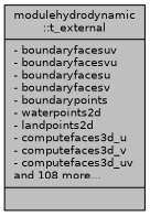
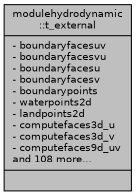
  digraph {
-   n1 [color=black fillcolor=grey75 fontcolor=black fontname=Helvetica fontsize=10 height=0.2 label="{modulehydrodynamic\l::t_external\n|- boundaryfacesuv\l- boundaryfacesvu\l- boundaryfacesu\l- boundaryfacesv\l- boundarypoints\l- waterpoints2d\l- landpoints2d\l- computefaces3d_u\l- computefaces3d_v\l- computefaces3d_uv\land 108 more...\l|}" shape=record style=filled width=0.4]
+   n1 [color=black fillcolor=grey75 fontcolor=black fontname=Helvetica fontsize=10 height=0.2 label="{modulehydrodynamic\l::t_external\n|- boundaryfacesuv\l- boundaryfacesvu\l- boundaryfacesu\l- boundaryfacesv\l- boundarypoints\l- waterpoints2d\l- landpoints2d\l- computefaces3d_u\l- computefaces3d_v\l- computefaces9d_uv\land 108 more...\l|}" shape=record style=filled width=0.4]
  }
